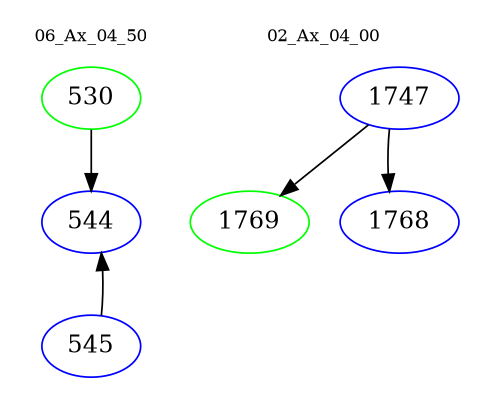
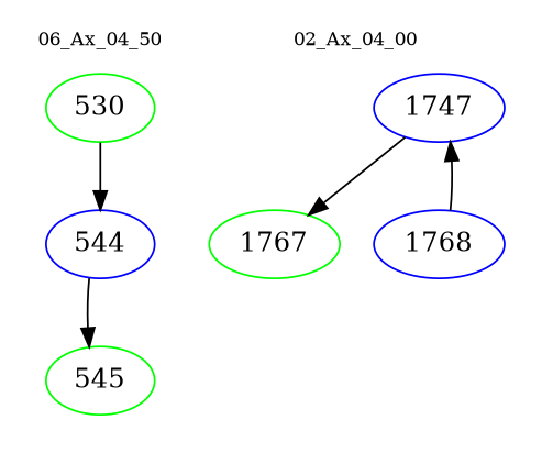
  digraph {
    node [color=blue]
    edge [color=black]
    n1 [label=544]
    n2 [color=green label=530]
-   n3 [label=545]
+   n3 [color=green label=545]
    n4 [label=1747]
-   n5 [color=green label=1769]
+   n5 [color=green label=1767]
    n6 [label=1768]
    subgraph cluster_1 {
      color=white
      fontsize=10
      label="06_Ax_04_50"
      n1
      n2
      n3
    }
    subgraph cluster_2 {
      color=white
      fontsize=10
      label="02_Ax_04_00"
      n4
      n5
      n6
    }
-   n3 -> n1
+   n1 -> n3
    n2 -> n1
    n4 -> n5
-   n4 -> n6
+   n6 -> n4
  }
